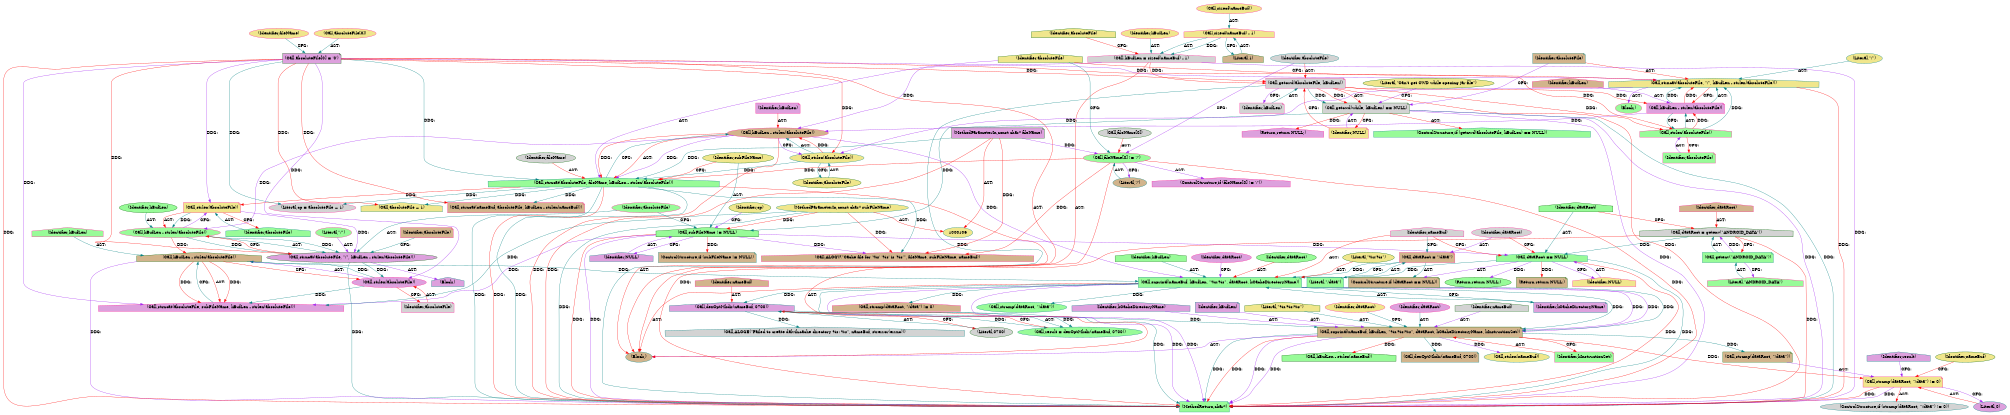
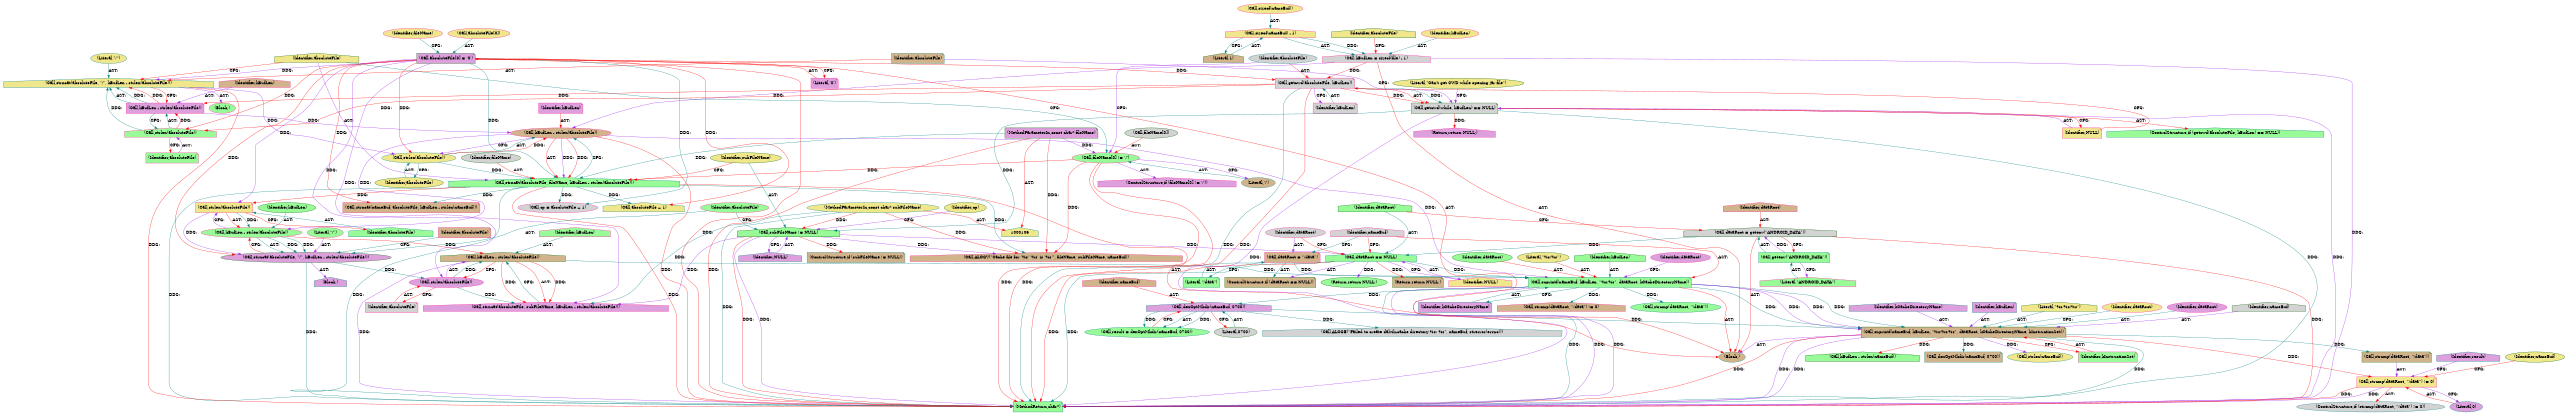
  digraph {
    node [color=deeppink fillcolor=palegreen shape=ellipse style=filled]
    edge [color=red]
    n1 [fillcolor=khaki label="(Call,strcmp(dataRoot, \"/data\") != 0)" shape=note]
    n2 [color=teal label="(MethodReturn,char*)" shape=note]
    n3 [color=teal fillcolor=plum label="(Literal,0)"]
    n4 [color=teal fillcolor=lightgrey label="(ControlStructure,if (strcmp(dataRoot, \"/data\") != 0))"]
    n5 [color=darkgreen fillcolor=tan label="(Call,snprintf(nameBuf, kBufLen, \"%s/%s/%s\", dataRoot, kCacheDirectoryName, kInstructionSet))" shape=note]
    n6 [color=teal fillcolor=khaki label="(Call,strlen(nameBuf))"]
    n7 [color=darkgreen fillcolor=tan label="(Call,strcmp(dataRoot, \"/data\"))" shape=note]
    n8 [color=teal fillcolor=tan label="(Block,)"]
    n9 [label="(Identifier,kInstructionSet)" shape=note]
    n10 [color=darkgreen label="(Call,kBufLen - strlen(nameBuf))" shape=house]
    n11 [color=teal fillcolor=tan label="(Call,dexOptMkdir(nameBuf, 0700))" shape=note]
    n12 [color=teal fillcolor=plum label="(Call,dexOptMkdir(nameBuf, 0700))" shape=house]
    n13 [color=teal label="(Call,result = dexOptMkdir(nameBuf, 0700))"]
    n14 [color=darkgreen fillcolor=lightgrey label="(Literal,0700)"]
    n15 [color=teal fillcolor=lightgrey label="(Call,ALOGE(\"Failed to create dalvik-cache directory %s: %s\", nameBuf, strerror(errno)))" shape=house]
    n16 [color=teal label="(Call,snprintf(nameBuf, kBufLen, \"%s/%s\", dataRoot, kCacheDirectoryName))" shape=note]
    n17 [fillcolor=tan label="(Call,strcmp(dataRoot, \"/data\") != 0)" shape=house]
    n18 [color=teal label="(Call,strcmp(dataRoot, \"/data\"))"]
    n19 [color=teal fillcolor=plum label="(Identifier,kCacheDirectoryName)" shape=note]
    n20 [fillcolor=tan label="(Call,kBufLen - strlen(absoluteFile))"]
    n21 [color=teal fillcolor=khaki label="(Call,strlen(absoluteFile))"]
    n22 [label="(Call,kBufLen - strlen(absoluteFile))"]
    n23 [color=teal label="(Call,strncat(absoluteFile, fileName, kBufLen - strlen(absoluteFile)))" shape=house]
    n24 [color=darkgreen fillcolor=khaki label="(Identifier,absoluteFile)"]
    n25 [fillcolor=khaki label="(Call,strlen(absoluteFile))" shape=note]
    n26 [color=darkgreen fillcolor=plum label="(Call,strncat(absoluteFile, \"/\", kBufLen - strlen(absoluteFile)))"]
    n27 [color=darkgreen fillcolor=tan label="(Call,kBufLen - strlen(absoluteFile))" shape=house]
-   n28 [fillcolor=lightgrey label="(Literal,cp = absoluteFile + 1)"]
+   n28 [fillcolor=lightgrey label="(Call,cp = absoluteFile + 1)"]
    n29 [color=teal fillcolor=khaki label="(Call,absoluteFile + 1)" shape=house]
    n30 [fillcolor=tan label="(Call,strncat(nameBuf, absoluteFile, kBufLen - strlen(nameBuf)))" shape=note]
    n31 [fillcolor=tan label="(Call,ALOGV(\"Cache file for '%s' '%s' is '%s'\", fileName, subFileName, nameBuf))" shape=house]
-   n32 [fillcolor=lightgrey label="(Call,kBufLen = sizeof(nameBuf) - 1)" shape=house]
+   n32 [fillcolor=lightgrey label="(Call,kBufLen = sizeof(file) - 1)" shape=house]
    n33 [fillcolor=lightgrey label="(Call,getcwd(absoluteFile, kBufLen))" shape=note]
    n34 [fillcolor=khaki label="(Call,sizeof(nameBuf) - 1)" shape=house]
    n35 [color=darkgreen fillcolor=tan label="(Literal,1)" shape=house]
    n36 [fillcolor=plum label="(Call,kBufLen - strlen(absoluteFile))" shape=note]
    n37 [label="(Call,strlen(absoluteFile))" shape=house]
    n38 [color=darkgreen fillcolor=lightgrey label="(Call,getcwd(while, kBufLen) == NULL)" shape=note]
    n39 [fillcolor=lightgrey label="(Identifier,kBufLen)" shape=note]
    n40 [color=teal fillcolor=khaki label="(Call,strncat(absoluteFile, \"/\", kBufLen - strlen(absoluteFile)))" shape=house]
    n41 [label="(Identifier,absoluteFile)" shape=note]
    n42 [label="(Block,)"]
    n43 [color=darkgreen label="(Call,subFileName != NULL)" shape=house]
    n44 [fillcolor=khaki label="(Identifier,NULL)" shape=note]
    n45 [fillcolor=plum label="(Return,return NULL;)" shape=house]
    n46 [color=teal label="(ControlStructure,if (getcwd(absoluteFile, kBufLen) == NULL))" shape=house]
    n47 [color=darkgreen fillcolor=plum label="(Call,absoluteFile[0] = '\0')" shape=note]
    n48 [fillcolor=plum label="(Call,strlen(absoluteFile))"]
    n49 [fillcolor=plum label="(Call,strncat(absoluteFile, subFileName, kBufLen - strlen(absoluteFile)))" shape=house]
+   n50 [fillcolor=plum label="(Literal,'\0')" shape=note]
    n51 [color=teal label="(Identifier,absoluteFile)" shape=house]
    n52 [fillcolor=lightgrey label="(Identifier,absoluteFile)" shape=note]
    n53 [color=teal fillcolor=plum label="(Block,)" shape=house]
    n54 [label="(Call,fileName[0] != '/')"]
    n55 [fillcolor=plum label="(ControlStructure,if (fileName[0] != '/'))" shape=house]
    n56 [color=teal fillcolor=tan label="(Literal,'/')"]
    n57 [color=darkgreen fillcolor=plum label="(MethodParameterIn,const char* fileName)" shape=note]
-   1000106 [color=teal fillcolor=khaki]
+   1000106 [color=teal fillcolor=khaki shape=house]
    n59 [fillcolor=tan label="(Call,dataRoot = \"/data\")" shape=note]
    n60 [color=teal label="(Literal,\"/data\")" shape=note]
    n61 [color=darkgreen fillcolor=tan label="(ControlStructure,if (dataRoot == NULL))" shape=note]
    n62 [color=teal label="(Call,dataRoot == NULL)" shape=house]
    n63 [color=darkgreen label="(Return,return NULL;)"]
    n64 [color=darkgreen fillcolor=tan label="(Return,return NULL;)" shape=note]
    n65 [fillcolor=khaki label="(Identifier,NULL)" shape=house]
    n66 [color=darkgreen fillcolor=lightgrey label="(Call,dataRoot = getenv(\"ANDROID_DATA\"))" shape=house]
    n67 [color=teal label="(Call,getenv(\"ANDROID_DATA\"))" shape=note]
    n68 [label="(Literal,\"ANDROID_DATA\")" shape=house]
    n69 [color=teal fillcolor=plum label="(Identifier,NULL)" shape=house]
    n70 [color=teal fillcolor=tan label="(ControlStructure,if (subFileName != NULL))" shape=note]
    n71 [color=teal fillcolor=khaki label="(MethodParameterIn,const char* subFileName)"]
    n72 [fillcolor=tan label="(Identifier,absoluteFile)" shape=note]
    n73 [color=darkgreen fillcolor=khaki label="(Literal,\"Can't get CWD while opening jar file\")"]
    n74 [color=darkgreen fillcolor=khaki label="(Identifier,subFileName)"]
    n75 [fillcolor=khaki label="(Identifier,fileName)"]
    n76 [label="(Literal,\"/\")"]
    n77 [color=darkgreen fillcolor=khaki label="(Identifier,absoluteFile)" shape=house]
    n78 [fillcolor=lightgrey label="(Identifier,nameBuf)" shape=house]
    n79 [color=teal fillcolor=plum label="(Identifier,result)" shape=house]
    n80 [color=darkgreen label="(Identifier,dataRoot)"]
    n81 [color=teal fillcolor=plum label="(Identifier,kCacheDirectoryName)" shape=house]
    n82 [label="(Identifier,kBufLen)" shape=house]
    n83 [color=teal fillcolor=plum label="(Identifier,kBufLen)" shape=note]
    n84 [color=darkgreen fillcolor=khaki label="(Literal,\"%s/%s\")"]
    n85 [color=teal fillcolor=khaki label="(Literal,\"/\")"]
    n86 [color=darkgreen label="(Identifier,kBufLen)" shape=house]
    n87 [fillcolor=khaki label="(Call,absoluteFile[0])"]
    n88 [color=darkgreen fillcolor=khaki label="(Identifier,cp)"]
    n89 [fillcolor=tan label="(Identifier,nameBuf)" shape=house]
    n90 [color=darkgreen fillcolor=lightgrey label="(Call,fileName[0])"]
    n91 [color=darkgreen fillcolor=khaki label="(Identifier,nameBuf)"]
    n92 [color=darkgreen fillcolor=lightgrey label="(Identifier,fileName)"]
    n93 [label="(Identifier,absoluteFile)"]
    n94 [color=darkgreen fillcolor=khaki label="(Literal,\"%s/%s/%s\")" shape=house]
    n95 [fillcolor=tan label="(Identifier,kBufLen)" shape=house]
    n96 [color=darkgreen fillcolor=khaki label="(Identifier,absoluteFile)" shape=house]
    n97 [fillcolor=khaki label="(Identifier,dataRoot)"]
    n98 [fillcolor=lightgrey label="(Identifier,dataRoot)"]
    n99 [color=teal fillcolor=tan label="(Identifier,absoluteFile)" shape=note]
    n100 [color=darkgreen label="(Identifier,dataRoot)" shape=house]
    n101 [fillcolor=plum label="(Identifier,dataRoot)"]
    n102 [fillcolor=tan label="(Identifier,dataRoot)" shape=house]
    n103 [color=darkgreen label="(Identifier,kBufLen)"]
    n104 [fillcolor=khaki label="(Identifier,kBufLen)"]
    n105 [color=teal fillcolor=lightgrey label="(Identifier,absoluteFile)"]
    n106 [color=darkgreen fillcolor=lightgrey label="(Identifier,nameBuf)" shape=house]
    n107 [fillcolor=plum label="(Identifier,kBufLen)" shape=note]
    n108 [fillcolor=khaki label="(Call,sizeof(nameBuf))"]
    n109 [fillcolor=plum label="(Identifier,dataRoot)"]
    n1 -> n2 [label="DDG: "]
    n1 -> n2 [color=purple label="DDG: "]
    n1 -> n3 [color=purple label="CFG: "]
    n1 -> n4 [label="AST: "]
    n3 -> n1 [label="AST: "]
    n5 -> n1 [label="DDG: "]
    n5 -> n2 [color=purple label="DDG: "]
    n5 -> n2 [color=purple label="DDG: "]
    n5 -> n2 [color=teal label="DDG: "]
    n5 -> n2 [label="DDG: "]
    n5 -> n6 [color=purple label="DDG: "]
    n5 -> n7 [color=teal label="DDG: "]
    n5 -> n8 [color=purple label="AST: "]
    n5 -> n9 [label="CFG: "]
    n5 -> n10 [label="DDG: "]
    n5 -> n11 [color=teal label="DDG: "]
    n7 -> n1 [color=purple label="AST: "]
    n9 -> n5 [label="AST: "]
    n12 -> n5 [color=teal label="DDG: "]
    n12 -> n13 [color=teal label="AST: "]
    n12 -> n13 [color=teal label="DDG: "]
    n12 -> n13 [color=teal label="DDG: "]
    n12 -> n14 [label="CFG: "]
    n12 -> n15 [color=teal label="DDG: "]
    n13 -> n12 [label="CFG: "]
    n14 -> n12 [color=teal label="AST: "]
    n16 -> n2 [color=teal label="DDG: "]
    n16 -> n2 [color=purple label="DDG: "]
    n16 -> n2 [color=purple label="DDG: "]
    n16 -> n5 [color=purple label="DDG: "]
    n16 -> n5 [color=purple label="DDG: "]
    n16 -> n5 [color=teal label="DDG: "]
    n16 -> n5 [color=teal label="DDG: "]
    n16 -> n8 [label="AST: "]
    n16 -> n12 [color=teal label="DDG: "]
    n16 -> n17 [color=teal label="DDG: "]
    n16 -> n18 [color=teal label="DDG: "]
    n16 -> n19 [color=teal label="CFG: "]
    n19 -> n16 [color=teal label="AST: "]
    n20 -> n2 [label="DDG: "]
    n20 -> n16 [color=purple label="DDG: "]
    n20 -> n21 [color=purple label="CFG: "]
    n20 -> n22 [color=purple label="DDG: "]
    n20 -> n23 [label="AST: "]
    n20 -> n23 [color=purple label="DDG: "]
    n20 -> n23 [label="DDG: "]
    n21 -> n20 [color=teal label="AST: "]
    n21 -> n20 [label="DDG: "]
    n21 -> n23 [color=teal label="DDG: "]
    n21 -> n24 [color=teal label="CFG: "]
    n22 -> n25 [color=purple label="CFG: "]
    n22 -> n26 [color=teal label="AST: "]
    n22 -> n26 [color=teal label="DDG: "]
    n22 -> n26 [color=teal label="DDG: "]
    n22 -> n27 [label="DDG: "]
    n23 -> n2 [color=teal label="DDG: "]
    n23 -> n2 [label="DDG: "]
    n23 -> n2 [color=teal label="DDG: "]
    n23 -> n8 [label="AST: "]
    n23 -> n20 [color=teal label="CFG: "]
    n23 -> n25 [label="DDG: "]
    n23 -> n28 [color=teal label="DDG: "]
    n23 -> n29 [color=teal label="DDG: "]
    n23 -> n30 [color=teal label="DDG: "]
    n23 -> n31 [color=teal label="DDG: "]
    n24 -> n21 [color=teal label="AST: "]
    n25 -> n22 [label="AST: "]
    n25 -> n22 [color=teal label="DDG: "]
    n25 -> n26 [color=purple label="DDG: "]
    n25 -> n51 [label="CFG: "]
    n26 -> n2 [color=teal label="DDG: "]
    n26 -> n22 [label="CFG: "]
    n26 -> n48 [color=teal label="DDG: "]
    n26 -> n53 [color=purple label="AST: "]
    n27 -> n2 [color=purple label="DDG: "]
    n27 -> n16 [color=teal label="DDG: "]
    n27 -> n48 [label="CFG: "]
    n27 -> n49 [label="AST: "]
    n27 -> n49 [label="DDG: "]
    n27 -> n49 [label="DDG: "]
    n32 -> n2 [color=purple label="DDG: "]
    n32 -> n8 [label="AST: "]
    n32 -> n20 [color=purple label="DDG: "]
    n32 -> n33 [label="DDG: "]
    n33 -> n2 [color=teal label="DDG: "]
    n33 -> n2 [label="DDG: "]
    n33 -> n36 [label="DDG: "]
    n33 -> n37 [label="DDG: "]
    n33 -> n38 [label="AST: "]
    n33 -> n38 [color=teal label="DDG: "]
    n33 -> n38 [label="DDG: "]
    n33 -> n39 [color=purple label="CFG: "]
    n34 -> n32 [color=teal label="AST: "]
    n34 -> n32 [color=teal label="DDG: "]
    n34 -> n35 [color=teal label="CFG: "]
    n35 -> n34 [color=teal label="AST: "]
    n36 -> n20 [color=purple label="DDG: "]
    n36 -> n37 [color=teal label="CFG: "]
    n36 -> n40 [color=teal label="AST: "]
    n36 -> n40 [color=teal label="DDG: "]
    n36 -> n40 [label="DDG: "]
    n37 -> n36 [color=teal label="AST: "]
    n37 -> n36 [label="DDG: "]
    n37 -> n40 [color=teal label="DDG: "]
    n37 -> n41 [label="CFG: "]
    n38 -> n2 [color=purple label="DDG: "]
    n38 -> n2 [color=purple label="DDG: "]
    n38 -> n2 [color=teal label="DDG: "]
    n38 -> n43 [color=teal label="DDG: "]
    n38 -> n44 [label="CFG: "]
    n38 -> n45 [label="DDG: "]
    n38 -> n46 [label="AST: "]
    n39 -> n33 [color=teal label="AST: "]
    n40 -> n2 [label="DDG: "]
    n40 -> n21 [color=purple label="DDG: "]
    n40 -> n36 [label="CFG: "]
    n40 -> n42 [color=purple label="AST: "]
    n41 -> n37 [color=purple label="AST: "]
    n43 -> n2 [color=purple label="DDG: "]
    n43 -> n2 [label="DDG: "]
    n43 -> n31 [color=purple label="DDG: "]
    n43 -> n49 [color=purple label="DDG: "]
    n43 -> n62 [color=purple label="DDG: "]
    n43 -> n69 [color=purple label="CFG: "]
    n43 -> n70 [label="DDG: "]
    n44 -> n33 [label="CFG: "]
    n44 -> n38 [color=purple label="AST: "]
    n47 -> n2 [label="DDG: "]
    n47 -> n8 [label="AST: "]
    n47 -> n21 [label="DDG: "]
    n47 -> n23 [color=teal label="DDG: "]
    n47 -> n25 [color=purple label="DDG: "]
    n47 -> n26 [label="DDG: "]
    n47 -> n28 [color=teal label="DDG: "]
    n47 -> n29 [label="DDG: "]
    n47 -> n30 [label="DDG: "]
    n47 -> n33 [label="DDG: "]
    n47 -> n37 [label="DDG: "]
    n47 -> n40 [color=purple label="DDG: "]
    n47 -> n48 [color=purple label="DDG: "]
    n47 -> n49 [color=purple label="DDG: "]
+   n47 -> n50 [label="CFG: "]
    n48 -> n27 [color=purple label="AST: "]
    n48 -> n27 [color=teal label="DDG: "]
    n48 -> n49 [color=teal label="DDG: "]
    n48 -> n52 [label="CFG: "]
    n49 -> n27 [color=teal label="CFG: "]
+   n50 -> n47 [label="AST: "]
    n51 -> n25 [color=teal label="AST: "]
    n52 -> n48 [label="AST: "]
    n54 -> n2 [label="DDG: "]
    n54 -> n2 [label="DDG: "]
    n54 -> n23 [label="DDG: "]
    n54 -> n31 [label="DDG: "]
    n54 -> n55 [color=purple label="AST: "]
    n54 -> n56 [color=purple label="CFG: "]
    n56 -> n54 [color=teal label="AST: "]
    n57 -> n2 [label="DDG: "]
    n57 -> n23 [color=teal label="DDG: "]
    n57 -> n31 [label="DDG: "]
    n57 -> n54 [color=purple label="DDG: "]
    n57 -> 1000106 [label="AST: "]
    n59 -> n16 [color=teal label="DDG: "]
    n59 -> n60 [color=teal label="CFG: "]
    n59 -> n61 [color=teal label="AST: "]
    n60 -> n59 [color=teal label="AST: "]
    n62 -> n2 [label="DDG: "]
    n62 -> n2 [color=teal label="DDG: "]
    n62 -> n16 [color=teal label="DDG: "]
    n62 -> n61 [color=purple label="AST: "]
    n62 -> n63 [color=purple label="DDG: "]
    n62 -> n64 [label="DDG: "]
    n62 -> n65 [color=purple label="CFG: "]
    n65 -> n62 [color=purple label="AST: "]
    n66 -> n2 [label="DDG: "]
    n66 -> n8 [label="AST: "]
    n66 -> n62 [color=teal label="DDG: "]
    n66 -> n67 [label="CFG: "]
    n67 -> n66 [color=teal label="AST: "]
    n67 -> n66 [color=purple label="DDG: "]
    n67 -> n68 [color=purple label="CFG: "]
    n68 -> n67 [color=teal label="AST: "]
    n69 -> n43 [color=purple label="AST: "]
    n71 -> n2 [color=teal label="DDG: "]
    n71 -> n31 [label="DDG: "]
    n71 -> n43 [label="DDG: "]
    n71 -> n49 [color=teal label="DDG: "]
    n71 -> 1000106 [label="AST: "]
    n72 -> n26 [color=teal label="CFG: "]
    n73 -> n38 [color=purple label="CFG: "]
    n74 -> n23 [label="CFG: "]
    n74 -> n43 [color=teal label="AST: "]
    n75 -> n47 [color=teal label="CFG: "]
    n76 -> n26 [color=purple label="AST: "]
    n77 -> n23 [color=purple label="AST: "]
    n77 -> n40 [label="CFG: "]
    n77 -> n54 [color=teal label="CFG: "]
    n78 -> n16 [label="AST: "]
    n78 -> n59 [color=teal label="CFG: "]
    n78 -> n62 [label="CFG: "]
    n79 -> n1 [color=purple label="CFG: "]
    n80 -> n16 [label="AST: "]
    n81 -> n5 [color=purple label="AST: "]
    n82 -> n27 [color=teal label="AST: "]
    n83 -> n5 [color=purple label="AST: "]
    n84 -> n16 [label="AST: "]
    n85 -> n40 [color=teal label="AST: "]
    n86 -> n16 [color=teal label="AST: "]
    n87 -> n47 [color=teal label="AST: "]
    n88 -> n43 [color=purple label="CFG: "]
    n89 -> n12 [label="AST: "]
    n90 -> n54 [label="AST: "]
    n91 -> n1 [label="CFG: "]
    n92 -> n23 [label="AST: "]
    n93 -> n26 [color=teal label="AST: "]
    n93 -> n43 [color=teal label="CFG: "]
    n94 -> n5 [color=teal label="AST: "]
    n95 -> n36 [color=purple label="AST: "]
    n96 -> n32 [label="CFG: "]
    n97 -> n5 [color=teal label="CFG: "]
    n98 -> n59 [color=purple label="AST: "]
    n98 -> n62 [label="CFG: "]
    n99 -> n38 [color=purple label="CFG: "]
    n99 -> n40 [label="AST: "]
    n100 -> n62 [color=teal label="AST: "]
    n100 -> n66 [label="CFG: "]
    n101 -> n5 [color=teal label="AST: "]
    n102 -> n66 [label="AST: "]
    n103 -> n22 [color=teal label="AST: "]
    n104 -> n32 [color=teal label="AST: "]
    n105 -> n33 [label="AST: "]
    n105 -> n54 [color=purple label="CFG: "]
    n106 -> n5 [color=purple label="AST: "]
    n107 -> n20 [label="AST: "]
    n108 -> n34 [color=teal label="AST: "]
    n109 -> n16 [color=purple label="CFG: "]
  }
